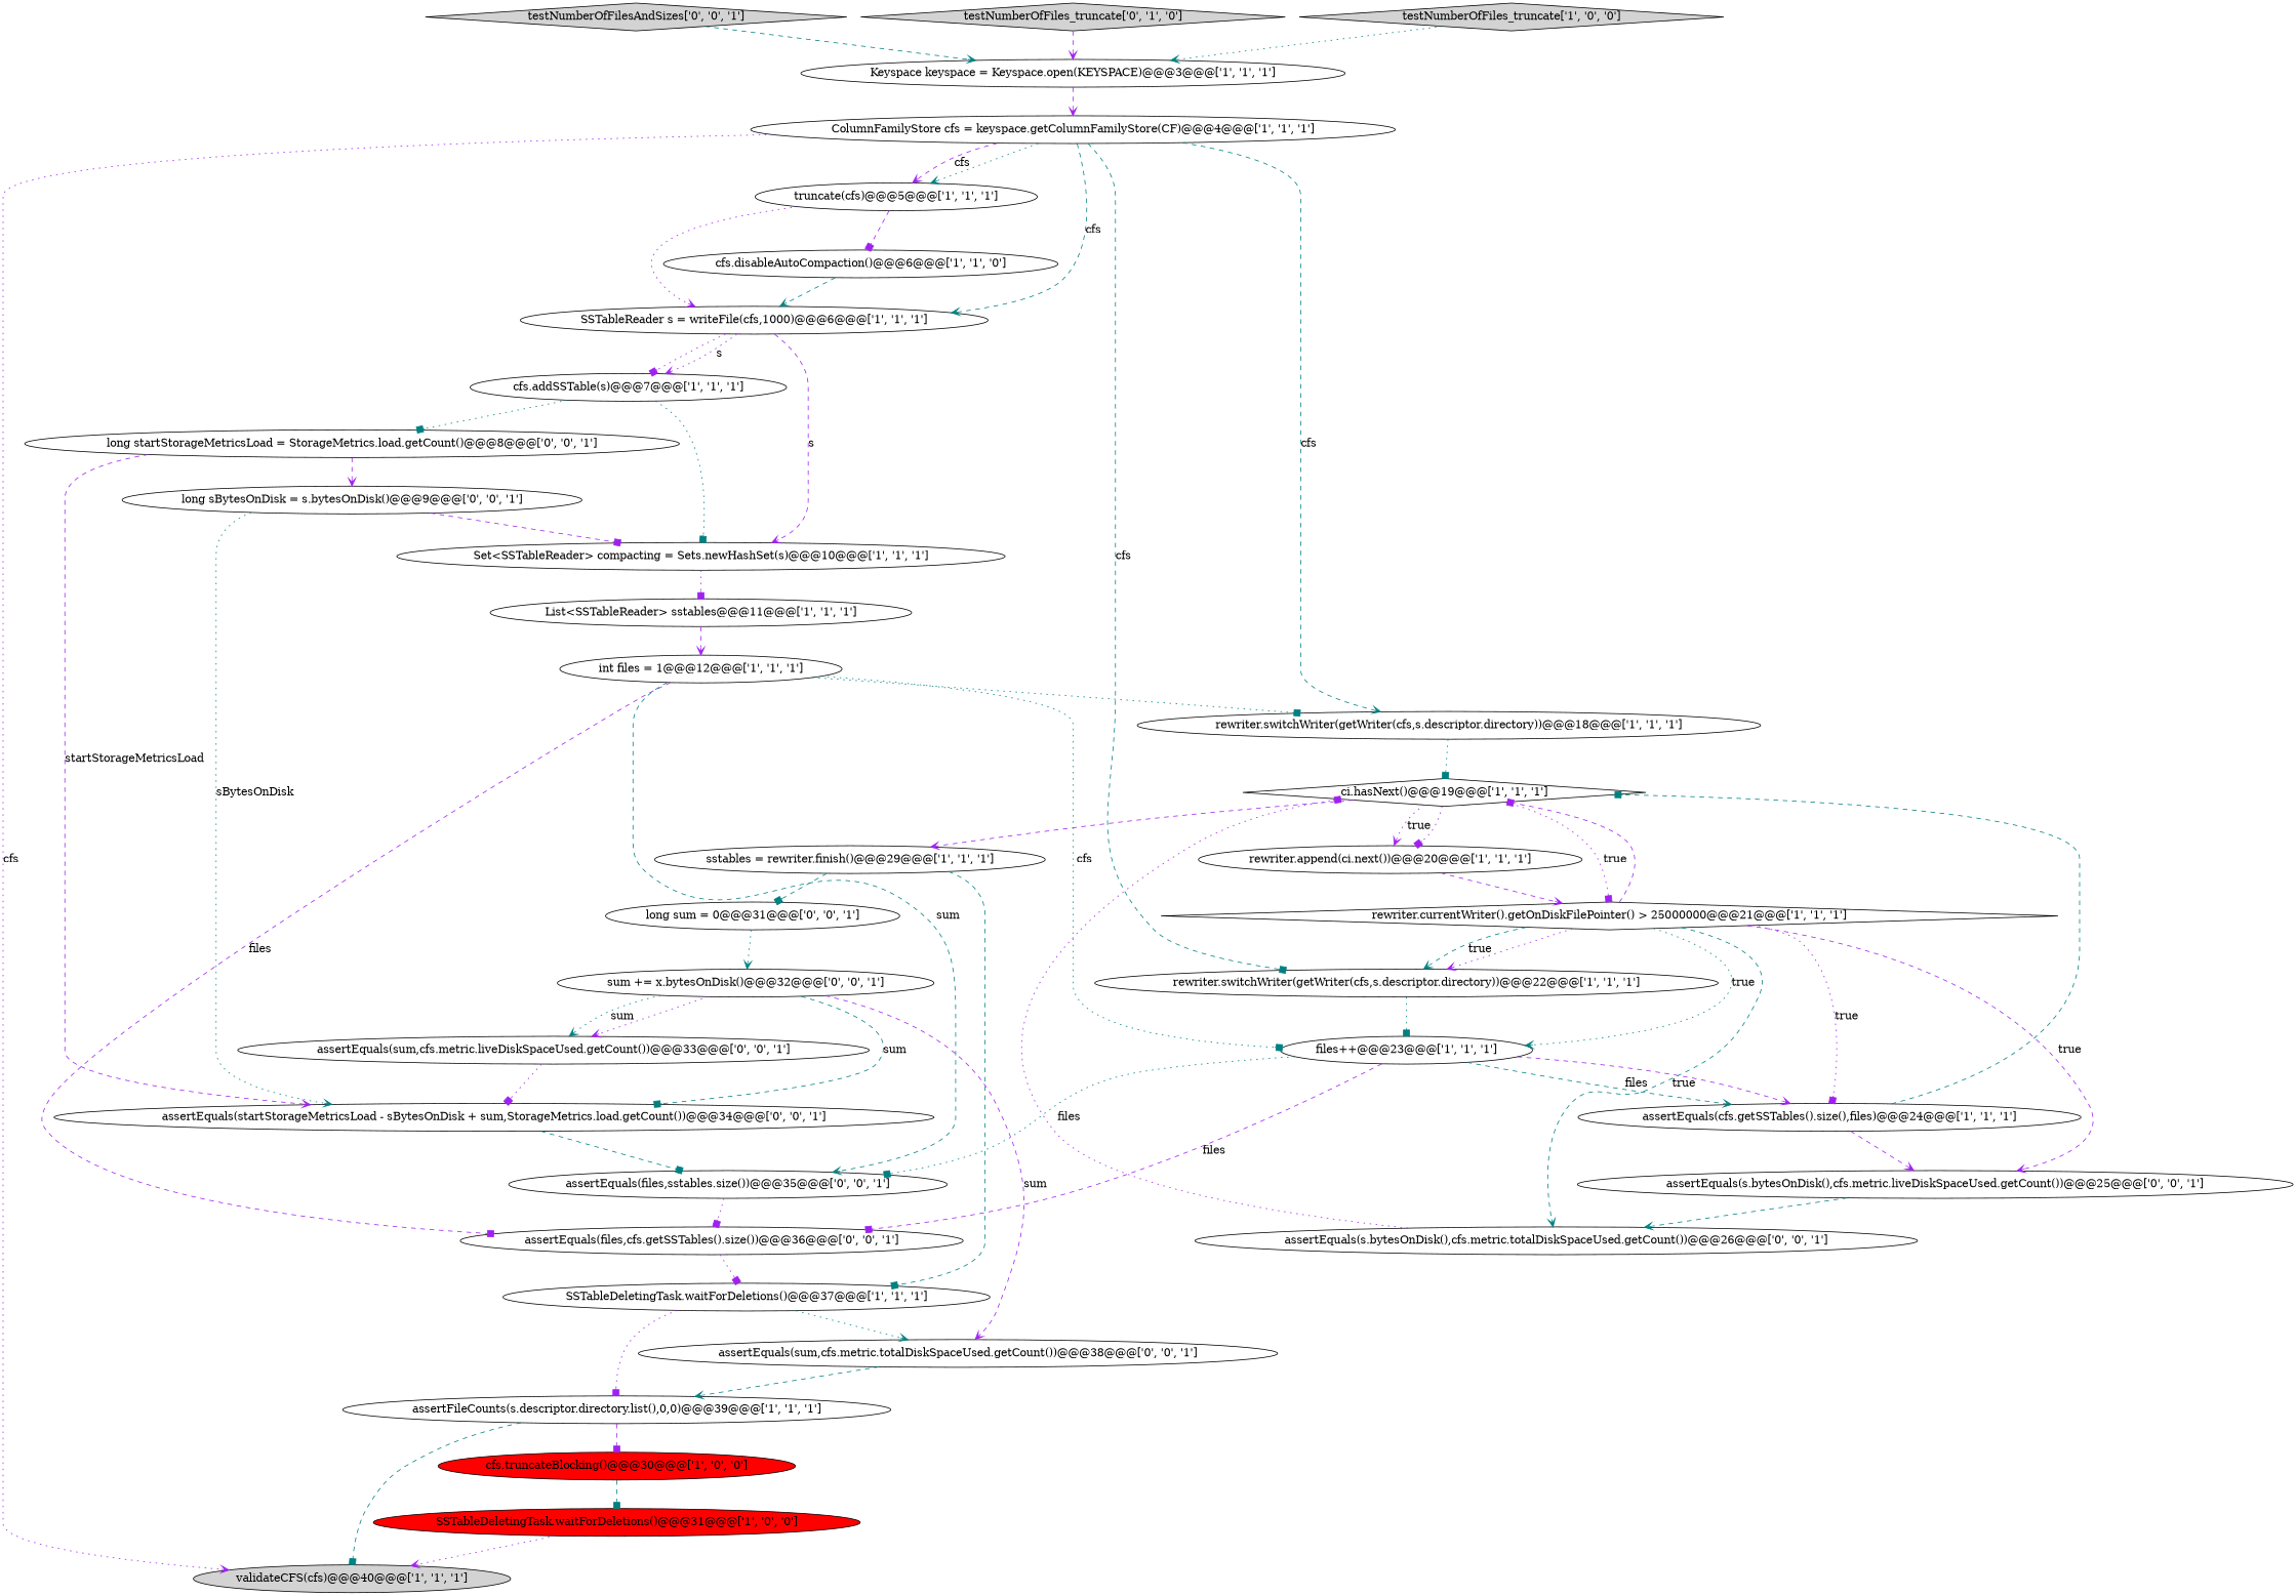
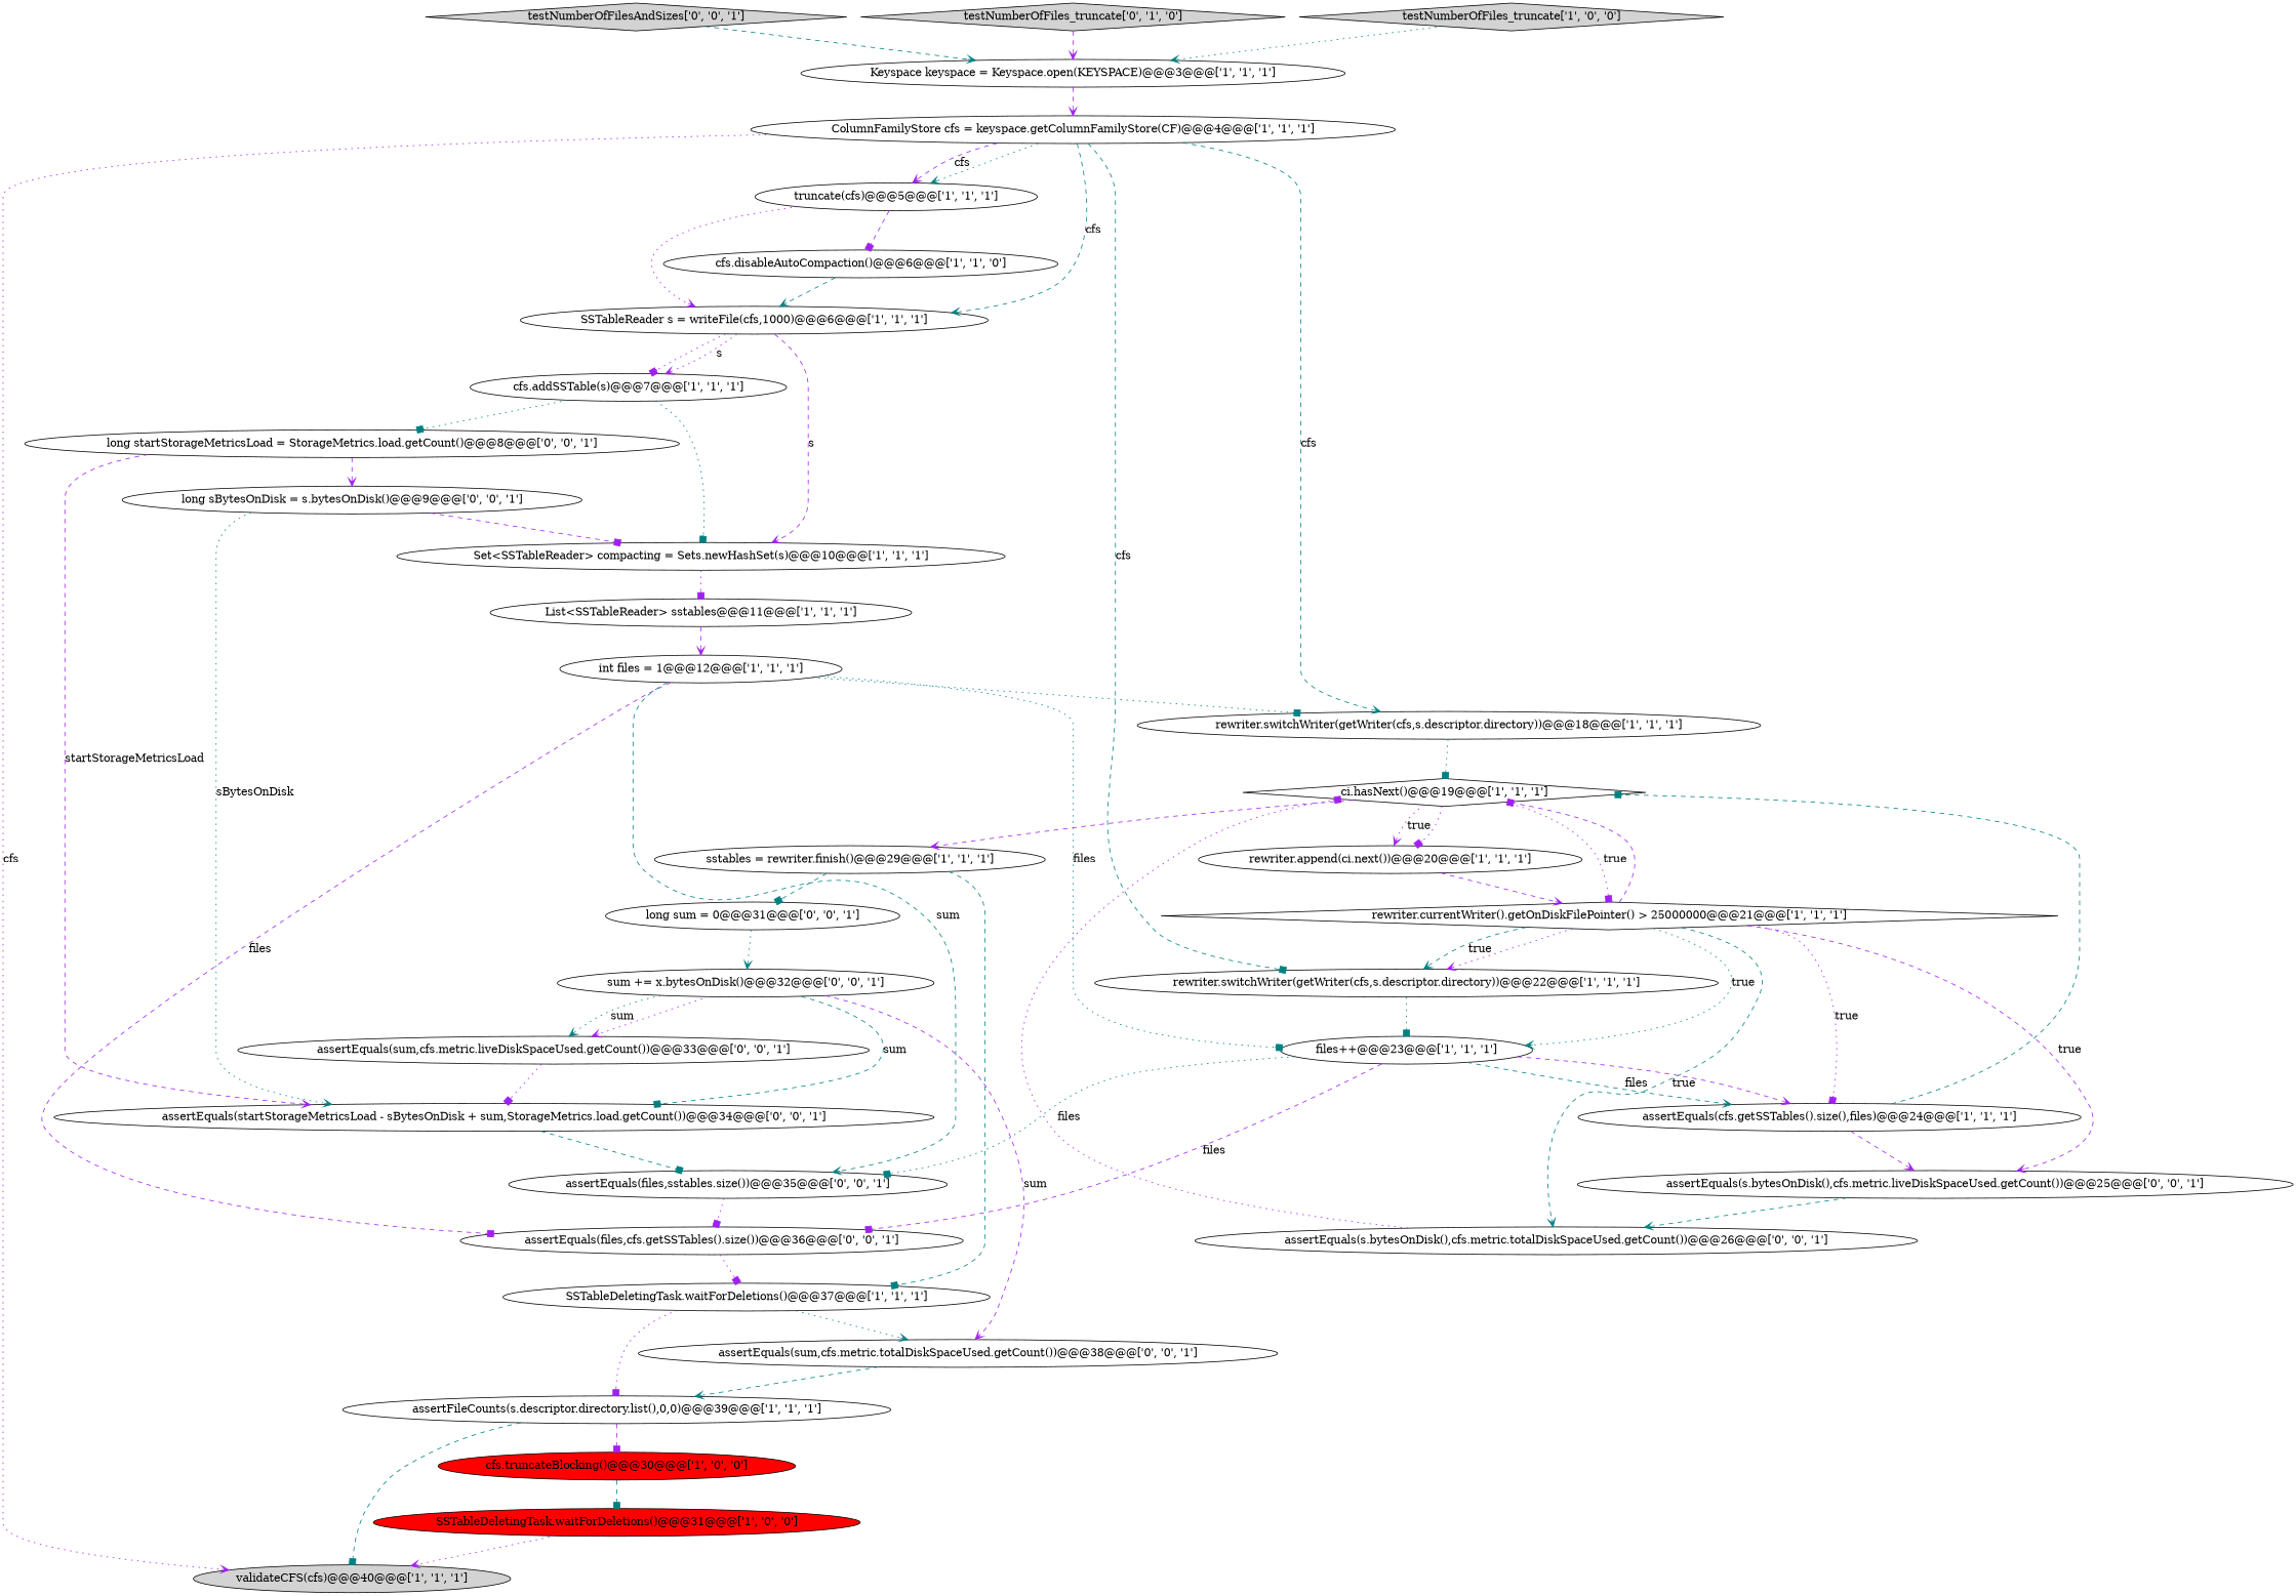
  digraph {
    node [fillcolor=white shape=ellipse style=filled]
    edge [arrowhead=vee color=purple style=dashed]
    n1 [label="SSTableDeletingTask.waitForDeletions()@@@37@@@['1', '1', '1']"]
    n2 [label="assertEquals(sum,cfs.metric.totalDiskSpaceUsed.getCount())@@@38@@@['0', '0', '1']"]
    n3 [label="assertFileCounts(s.descriptor.directory.list(),0,0)@@@39@@@['1', '1', '1']"]
    n4 [fillcolor=lightgray label="validateCFS(cfs)@@@40@@@['1', '1', '1']"]
    n5 [fillcolor=red label="cfs.truncateBlocking()@@@30@@@['1', '0', '0']"]
    n6 [label="int files = 1@@@12@@@['1', '1', '1']"]
    n7 [label="rewriter.switchWriter(getWriter(cfs,s.descriptor.directory))@@@18@@@['1', '1', '1']"]
    n8 [label="assertEquals(files,cfs.getSSTables().size())@@@36@@@['0', '0', '1']"]
    n9 [label="files++@@@23@@@['1', '1', '1']"]
    n10 [label="assertEquals(files,sstables.size())@@@35@@@['0', '0', '1']"]
    n11 [label="ci.hasNext()@@@19@@@['1', '1', '1']" shape=diamond]
    n12 [label="assertEquals(cfs.getSSTables().size(),files)@@@24@@@['1', '1', '1']"]
    n13 [label="assertEquals(sum,cfs.metric.liveDiskSpaceUsed.getCount())@@@33@@@['0', '0', '1']"]
    n14 [label="assertEquals(startStorageMetricsLoad - sBytesOnDisk + sum,StorageMetrics.load.getCount())@@@34@@@['0', '0', '1']"]
    n15 [label="List<SSTableReader> sstables@@@11@@@['1', '1', '1']"]
    n16 [label="rewriter.append(ci.next())@@@20@@@['1', '1', '1']"]
    n17 [label="rewriter.currentWriter().getOnDiskFilePointer() > 25000000@@@21@@@['1', '1', '1']" shape=diamond]
    n18 [label="sstables = rewriter.finish()@@@29@@@['1', '1', '1']"]
    n19 [fillcolor=lightgray label="testNumberOfFilesAndSizes['0', '0', '1']" shape=diamond]
    n20 [label="Keyspace keyspace = Keyspace.open(KEYSPACE)@@@3@@@['1', '1', '1']"]
    n21 [label="ColumnFamilyStore cfs = keyspace.getColumnFamilyStore(CF)@@@4@@@['1', '1', '1']"]
    n22 [label="SSTableReader s = writeFile(cfs,1000)@@@6@@@['1', '1', '1']"]
    n23 [label="cfs.addSSTable(s)@@@7@@@['1', '1', '1']"]
    n24 [label="Set<SSTableReader> compacting = Sets.newHashSet(s)@@@10@@@['1', '1', '1']"]
    n25 [label="long startStorageMetricsLoad = StorageMetrics.load.getCount()@@@8@@@['0', '0', '1']"]
    n26 [label="long sBytesOnDisk = s.bytesOnDisk()@@@9@@@['0', '0', '1']"]
    n27 [fillcolor=red label="SSTableDeletingTask.waitForDeletions()@@@31@@@['1', '0', '0']"]
    n28 [label="truncate(cfs)@@@5@@@['1', '1', '1']"]
    n29 [label="rewriter.switchWriter(getWriter(cfs,s.descriptor.directory))@@@22@@@['1', '1', '1']"]
    n30 [label="cfs.disableAutoCompaction()@@@6@@@['1', '1', '0']"]
    n31 [fillcolor=lightgray label="testNumberOfFiles_truncate['0', '1', '0']" shape=diamond]
    n32 [label="assertEquals(s.bytesOnDisk(),cfs.metric.liveDiskSpaceUsed.getCount())@@@25@@@['0', '0', '1']"]
    n33 [label="assertEquals(s.bytesOnDisk(),cfs.metric.totalDiskSpaceUsed.getCount())@@@26@@@['0', '0', '1']"]
    n34 [fillcolor=lightgray label="testNumberOfFiles_truncate['1', '0', '0']" shape=diamond]
    n35 [label="long sum = 0@@@31@@@['0', '0', '1']"]
    n36 [label="sum += x.bytesOnDisk()@@@32@@@['0', '0', '1']"]
    n1 -> n2 [color=teal style=dotted]
    n1 -> n3 [arrowhead=box style=dotted]
    n2 -> n3 [color=teal]
    n3 -> n4 [arrowhead=box color=teal]
    n3 -> n5 [arrowhead=box]
    n5 -> n27 [arrowhead=box color=teal]
    n6 -> n7 [arrowhead=box color=teal style=dotted]
    n6 -> n8 [arrowhead=box label=files]
-   n6 -> n9 [arrowhead=box color=teal label=cfs style=dotted]
+   n6 -> n9 [arrowhead=box color=teal label=files style=dotted]
    n6 -> n10 [color=teal label=sum]
    n7 -> n11 [arrowhead=box color=teal style=dotted]
    n8 -> n1 [arrowhead=box style=dotted]
    n9 -> n8 [arrowhead=box label=files]
    n9 -> n10 [arrowhead=box color=teal label=files style=dotted]
    n9 -> n12 [color=teal label=files]
    n9 -> n12
    n10 -> n8 [arrowhead=box style=dotted]
    n11 -> n16 [label=true style=dotted]
    n11 -> n16 [arrowhead=box style=dotted]
    n11 -> n17 [arrowhead=box label=true style=dotted]
    n11 -> n18
    n12 -> n11 [arrowhead=box color=teal]
    n12 -> n32
    n13 -> n14 [arrowhead=box style=dotted]
    n14 -> n10 [arrowhead=box color=teal]
    n15 -> n6
    n16 -> n17
    n17 -> n9 [color=teal label=true style=dotted]
    n17 -> n11 [arrowhead=box]
    n17 -> n12 [arrowhead=box label=true style=dotted]
    n17 -> n29 [style=dotted]
    n17 -> n29 [color=teal label=true]
    n17 -> n32 [label=true]
    n17 -> n33 [color=teal label=true]
    n18 -> n1 [arrowhead=box color=teal]
    n18 -> n35 [arrowhead=box color=teal]
    n19 -> n20 [color=teal]
    n20 -> n21
    n21 -> n4 [label=cfs style=dotted]
    n21 -> n7 [color=teal label=cfs]
    n21 -> n22 [color=teal label=cfs]
    n21 -> n28 [color=teal style=dotted]
    n21 -> n28 [label=cfs]
    n21 -> n29 [arrowhead=box color=teal label=cfs]
    n22 -> n23 [label=s style=dotted]
    n22 -> n23 [arrowhead=box style=dotted]
    n22 -> n24 [label=s]
    n23 -> n24 [arrowhead=box color=teal style=dotted]
    n23 -> n25 [arrowhead=box color=teal style=dotted]
    n24 -> n15 [arrowhead=box style=dotted]
    n25 -> n14 [label=startStorageMetricsLoad]
    n25 -> n26
    n26 -> n14 [color=teal label=sBytesOnDisk style=dotted]
    n26 -> n24 [arrowhead=box]
    n27 -> n4 [style=dotted]
    n28 -> n22 [style=dotted]
    n28 -> n30 [arrowhead=box]
    n29 -> n9 [arrowhead=box color=teal style=dotted]
    n30 -> n22 [color=teal]
    n31 -> n20
    n32 -> n33 [color=teal]
    n33 -> n11 [arrowhead=box style=dotted]
    n34 -> n20 [color=teal style=dotted]
    n35 -> n36 [color=teal style=dotted]
    n36 -> n2 [label=sum]
    n36 -> n13 [style=dotted]
    n36 -> n13 [color=teal label=sum style=dotted]
    n36 -> n14 [arrowhead=box color=teal label=sum]
  }
